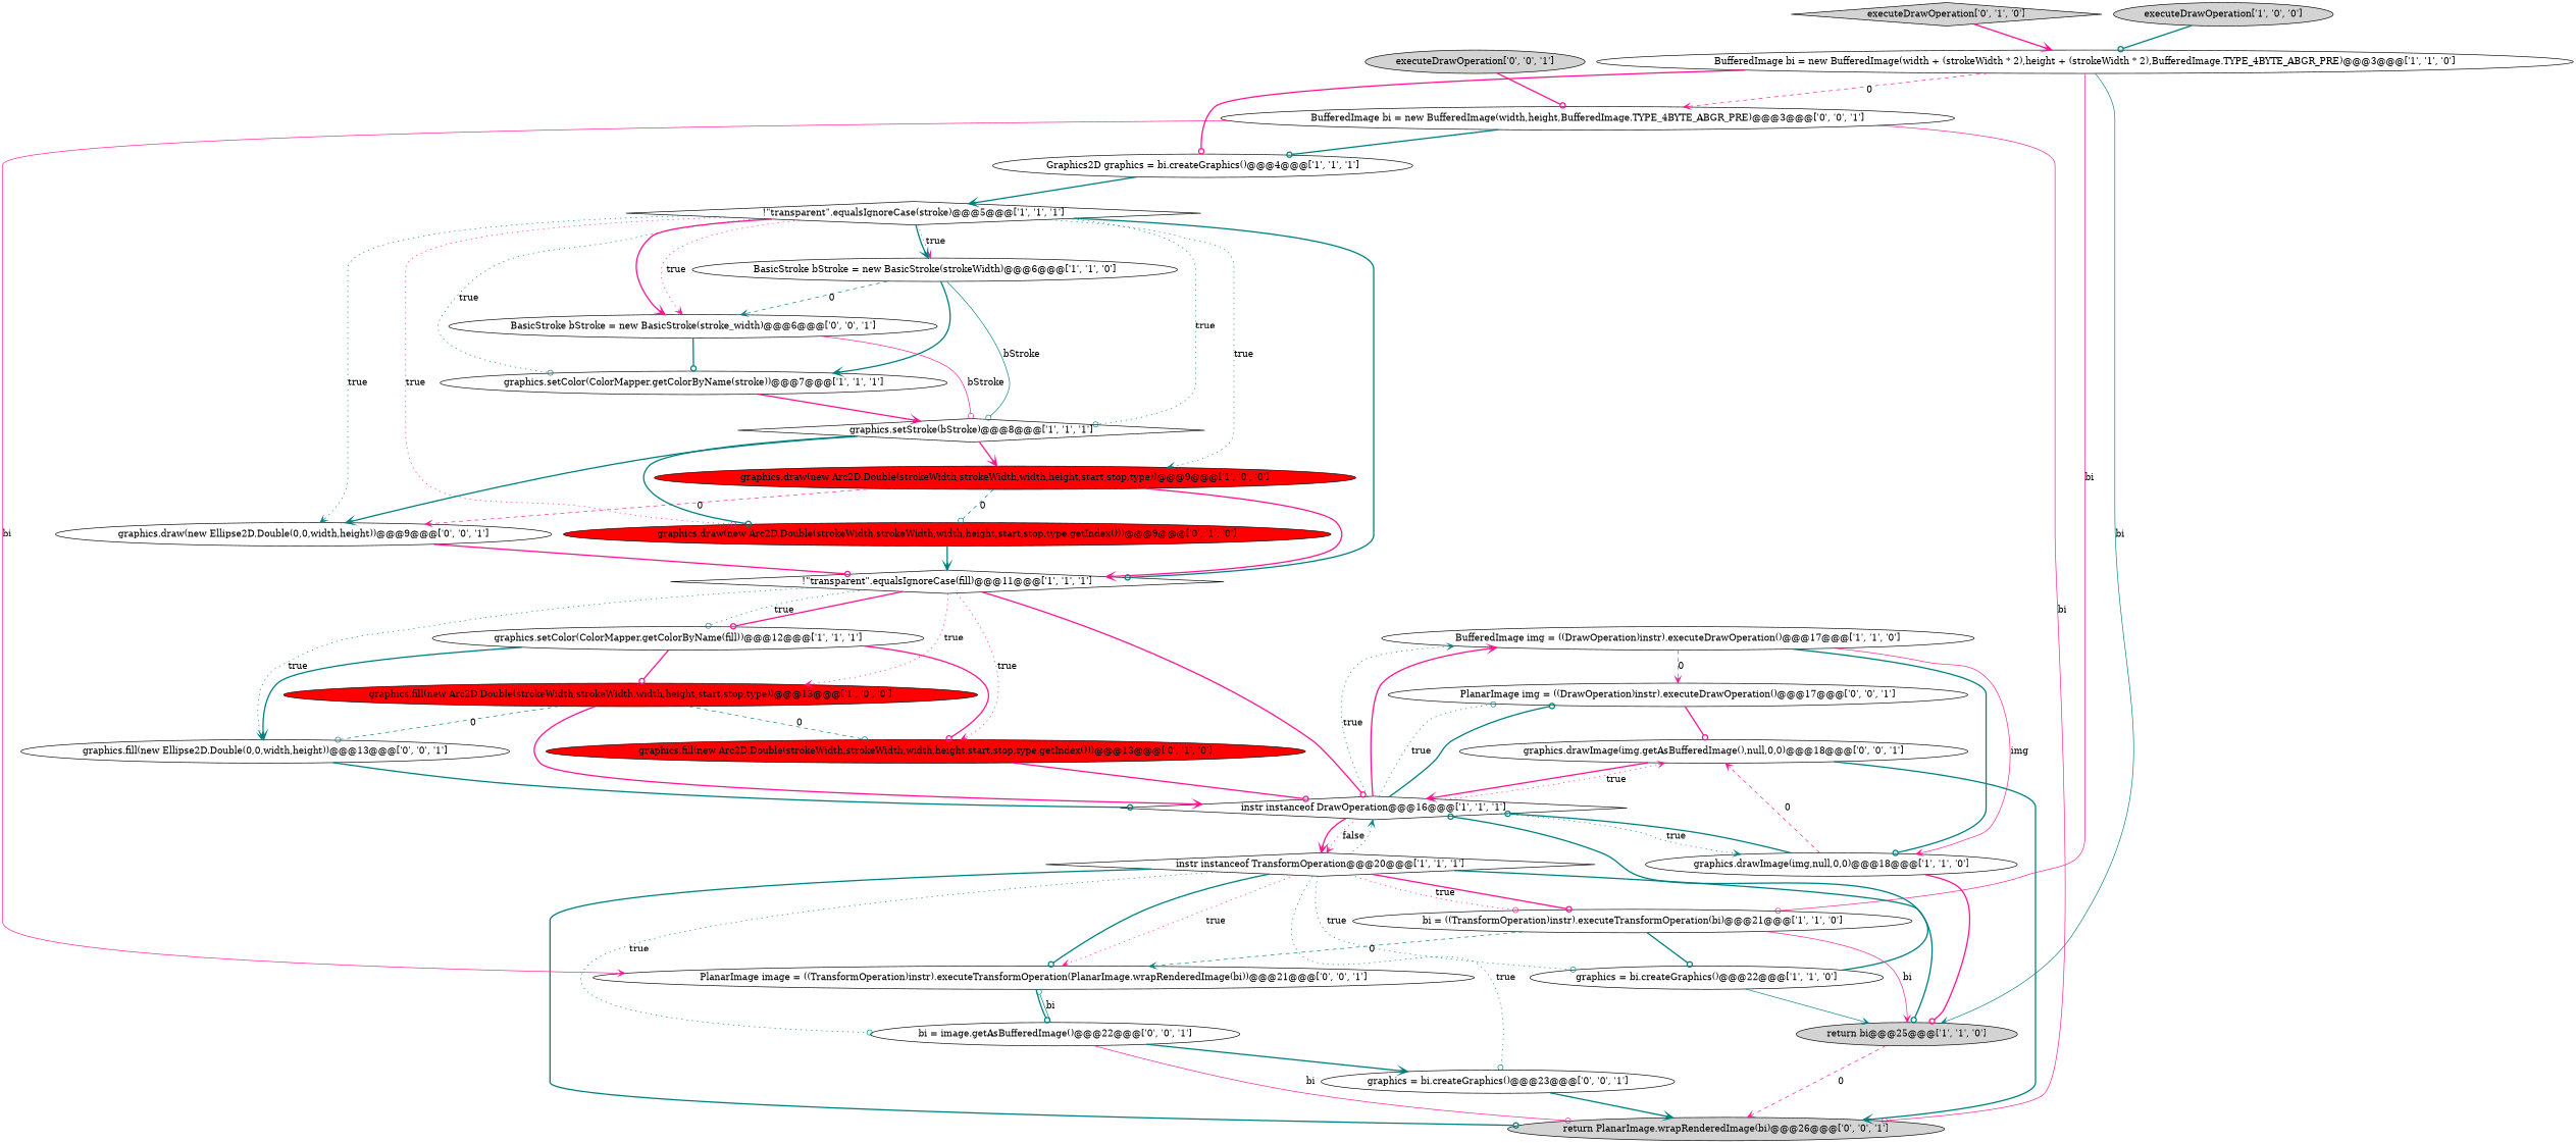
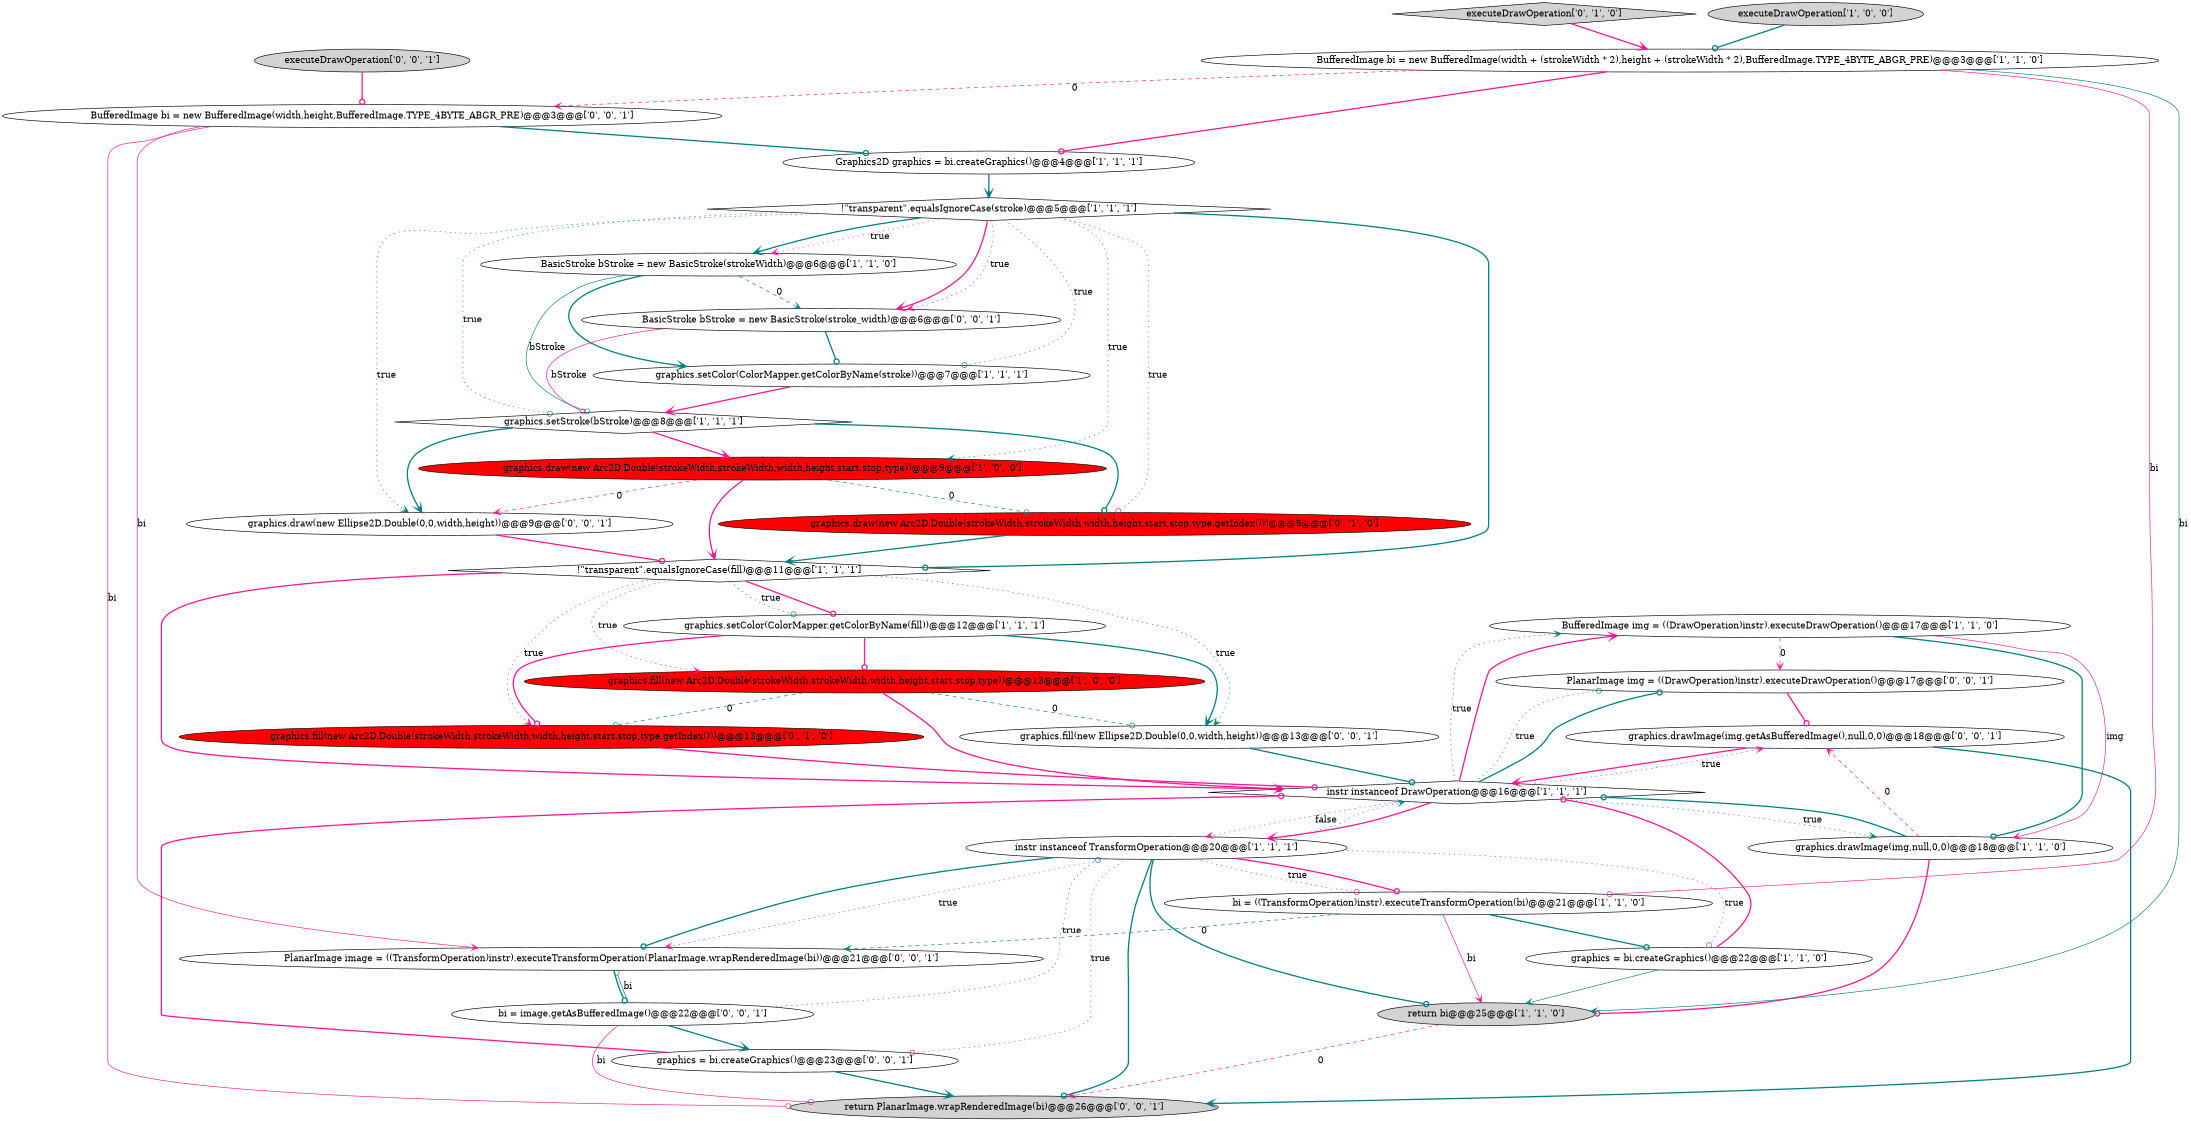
  digraph {
    node [fillcolor=white shape=ellipse style=filled]
    edge [arrowhead=odot color=deeppink style=bold]
    n1 [label="BufferedImage img = ((DrawOperation)instr).executeDrawOperation()@@@17@@@['1', '1', '0']"]
    n2 [label="PlanarImage img = ((DrawOperation)instr).executeDrawOperation()@@@17@@@['0', '0', '1']"]
    n3 [label="graphics.drawImage(img,null,0,0)@@@18@@@['1', '1', '0']"]
    n4 [label="graphics.drawImage(img.getAsBufferedImage(),null,0,0)@@@18@@@['0', '0', '1']"]
    n5 [label="instr instanceof DrawOperation@@@16@@@['1', '1', '1']" shape=diamond]
    n6 [fillcolor=lightgray label="return bi@@@25@@@['1', '1', '0']"]
    n7 [label="graphics.draw(new Ellipse2D.Double(0,0,width,height))@@@9@@@['0', '0', '1']"]
    n8 [label="!\"transparent\".equalsIgnoreCase(fill)@@@11@@@['1', '1', '1']" shape=diamond]
    n9 [label="graphics.setColor(ColorMapper.getColorByName(fill))@@@12@@@['1', '1', '1']"]
    n10 [fillcolor=red label="graphics.fill(new Arc2D.Double(strokeWidth,strokeWidth,width,height,start,stop,type.getIndex()))@@@13@@@['0', '1', '0']"]
    n11 [label="graphics.fill(new Ellipse2D.Double(0,0,width,height))@@@13@@@['0', '0', '1']"]
    n12 [fillcolor=red label="graphics.fill(new Arc2D.Double(strokeWidth,strokeWidth,width,height,start,stop,type))@@@13@@@['1', '0', '0']"]
-   n13 [label="instr instanceof TransformOperation@@@20@@@['1', '1', '1']" shape=diamond]
+   n13 [label="instr instanceof TransformOperation@@@20@@@['1', '1', '1']"]
    n14 [label="PlanarImage image = ((TransformOperation)instr).executeTransformOperation(PlanarImage.wrapRenderedImage(bi))@@@21@@@['0', '0', '1']"]
    n15 [label="graphics = bi.createGraphics()@@@22@@@['1', '1', '0']"]
    n16 [fillcolor=lightgray label="return PlanarImage.wrapRenderedImage(bi)@@@26@@@['0', '0', '1']"]
    n17 [label="bi = image.getAsBufferedImage()@@@22@@@['0', '0', '1']"]
    n18 [label="graphics = bi.createGraphics()@@@23@@@['0', '0', '1']"]
    n19 [label="bi = ((TransformOperation)instr).executeTransformOperation(bi)@@@21@@@['1', '1', '0']"]
    n20 [fillcolor=lightgray label="executeDrawOperation['0', '0', '1']"]
    n21 [label="BufferedImage bi = new BufferedImage(width,height,BufferedImage.TYPE_4BYTE_ABGR_PRE)@@@3@@@['0', '0', '1']"]
    n22 [label="Graphics2D graphics = bi.createGraphics()@@@4@@@['1', '1', '1']"]
    n23 [fillcolor=red label="graphics.draw(new Arc2D.Double(strokeWidth,strokeWidth,width,height,start,stop,type))@@@9@@@['1', '0', '0']"]
    n24 [fillcolor=red label="graphics.draw(new Arc2D.Double(strokeWidth,strokeWidth,width,height,start,stop,type.getIndex()))@@@9@@@['0', '1', '0']"]
    n25 [fillcolor=lightgray label="executeDrawOperation['0', '1', '0']" shape=diamond]
    n26 [label="BufferedImage bi = new BufferedImage(width + (strokeWidth * 2),height + (strokeWidth * 2),BufferedImage.TYPE_4BYTE_ABGR_PRE)@@@3@@@['1', '1', '0']"]
    n27 [label="!\"transparent\".equalsIgnoreCase(stroke)@@@5@@@['1', '1', '1']" shape=diamond]
    n28 [label="graphics.setColor(ColorMapper.getColorByName(stroke))@@@7@@@['1', '1', '1']"]
    n29 [label="graphics.setStroke(bStroke)@@@8@@@['1', '1', '1']" shape=diamond]
    n30 [label="BasicStroke bStroke = new BasicStroke(strokeWidth)@@@6@@@['1', '1', '0']"]
    n31 [label="BasicStroke bStroke = new BasicStroke(stroke_width)@@@6@@@['0', '0', '1']"]
    n32 [fillcolor=lightgray label="executeDrawOperation['1', '0', '0']"]
    n1 -> n2 [arrowhead=vee label=0 style=dashed]
    n1 -> n3 [color=teal]
    n1 -> n3 [arrowhead=vee label=img style=solid]
    n2 -> n4
    n3 -> n4 [arrowhead=vee label=0 style=dashed]
    n3 -> n5 [color=teal]
    n3 -> n6
    n4 -> n5 [arrowhead=vee]
    n4 -> n16 [arrowhead=vee color=teal]
    n5 -> n1 [arrowhead=vee color=teal label=true style=dotted]
    n5 -> n1 [arrowhead=vee]
    n5 -> n2 [color=teal label=true style=dotted]
    n5 -> n2 [color=teal]
    n5 -> n3 [arrowhead=vee color=teal label=true style=dotted]
    n5 -> n4 [arrowhead=vee label=true style=dotted]
    n5 -> n13 [arrowhead=vee]
    n5 -> n13 [arrowhead=vee label=false style=dotted]
    n6 -> n16 [arrowhead=vee label=0 style=dashed]
    n7 -> n8
    n8 -> n5
    n8 -> n9
    n8 -> n9 [color=teal label=true style=dotted]
    n8 -> n10 [arrowhead=vee label=true style=dotted]
    n8 -> n11 [arrowhead=vee color=teal label=true style=dotted]
    n8 -> n12 [arrowhead=vee label=true style=dotted]
    n9 -> n10
    n9 -> n11 [arrowhead=vee color=teal]
    n9 -> n12
    n10 -> n5
    n11 -> n5 [color=teal]
    n12 -> n5 [arrowhead=vee]
    n12 -> n10 [color=teal label=0 style=dashed]
    n12 -> n11 [color=teal label=0 style=dashed]
    n13 -> n5 [arrowhead=vee color=teal style=dotted]
    n13 -> n6 [color=teal]
    n13 -> n14 [arrowhead=vee label=true style=dotted]
    n13 -> n14 [color=teal]
-   n13 -> n15 [color=teal label=true style=dotted]
+   n13 -> n15 [label=true style=dotted]
    n13 -> n16 [color=teal]
-   n13 -> n17 [color=teal label=true style=dotted]
-   n13 -> n18 [color=teal label=true style=dotted]
+   n17 -> n13 [color=teal label=true style=dotted]
+   n13 -> n18 [label=true style=dotted]
    n13 -> n19
    n13 -> n19 [label=true style=dotted]
    n14 -> n17 [color=teal]
-   n15 -> n5 [color=teal]
+   n15 -> n5
    n15 -> n6 [arrowhead=vee color=teal style=solid]
    n17 -> n14 [color=teal label=bi style=solid]
    n17 -> n16 [label=bi style=solid]
    n17 -> n18 [arrowhead=vee color=teal]
+   n18 -> n5
    n18 -> n16 [arrowhead=vee color=teal]
    n19 -> n6 [arrowhead=vee label=bi style=solid]
    n19 -> n14 [arrowhead=vee color=teal label=0 style=dashed]
    n19 -> n15 [color=teal]
    n20 -> n21
    n21 -> n14 [arrowhead=vee label=bi style=solid]
    n21 -> n16 [label=bi style=solid]
    n21 -> n22 [color=teal]
    n22 -> n27 [arrowhead=vee color=teal]
    n23 -> n7 [arrowhead=vee label=0 style=dashed]
    n23 -> n8 [arrowhead=vee]
    n23 -> n24 [color=teal label=0 style=dashed]
    n24 -> n8 [arrowhead=vee color=teal]
    n25 -> n26 [arrowhead=vee]
    n26 -> n6 [arrowhead=vee color=teal label=bi style=solid]
    n26 -> n19 [label=bi style=solid]
    n26 -> n21 [arrowhead=vee label=0 style=dashed]
    n26 -> n22
    n27 -> n7 [arrowhead=vee color=teal label=true style=dotted]
    n27 -> n8 [color=teal]
    n27 -> n23 [arrowhead=vee color=teal label=true style=dotted]
    n27 -> n24 [label=true style=dotted]
    n27 -> n28 [color=teal label=true style=dotted]
    n27 -> n29 [color=teal label=true style=dotted]
    n27 -> n30 [arrowhead=vee label=true style=dotted]
    n27 -> n30 [arrowhead=vee color=teal]
    n27 -> n31 [arrowhead=vee]
    n27 -> n31 [arrowhead=vee label=true style=dotted]
    n28 -> n29 [arrowhead=vee]
    n29 -> n7 [arrowhead=vee color=teal]
    n29 -> n23 [arrowhead=vee]
    n29 -> n24 [color=teal]
    n30 -> n28 [arrowhead=vee color=teal]
    n30 -> n29 [color=teal label=bStroke style=solid]
    n30 -> n31 [arrowhead=vee color=teal label=0 style=dashed]
    n31 -> n28 [color=teal]
    n31 -> n29 [label=bStroke style=solid]
    n32 -> n26 [color=teal]
  }
